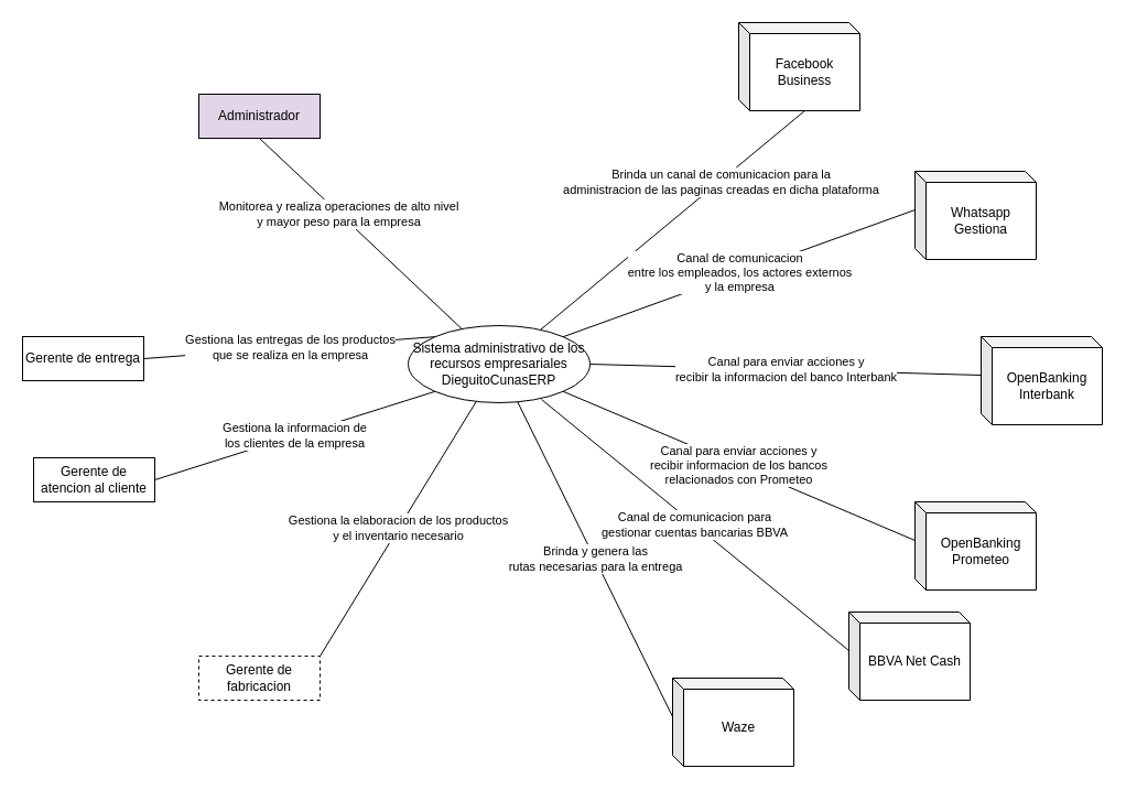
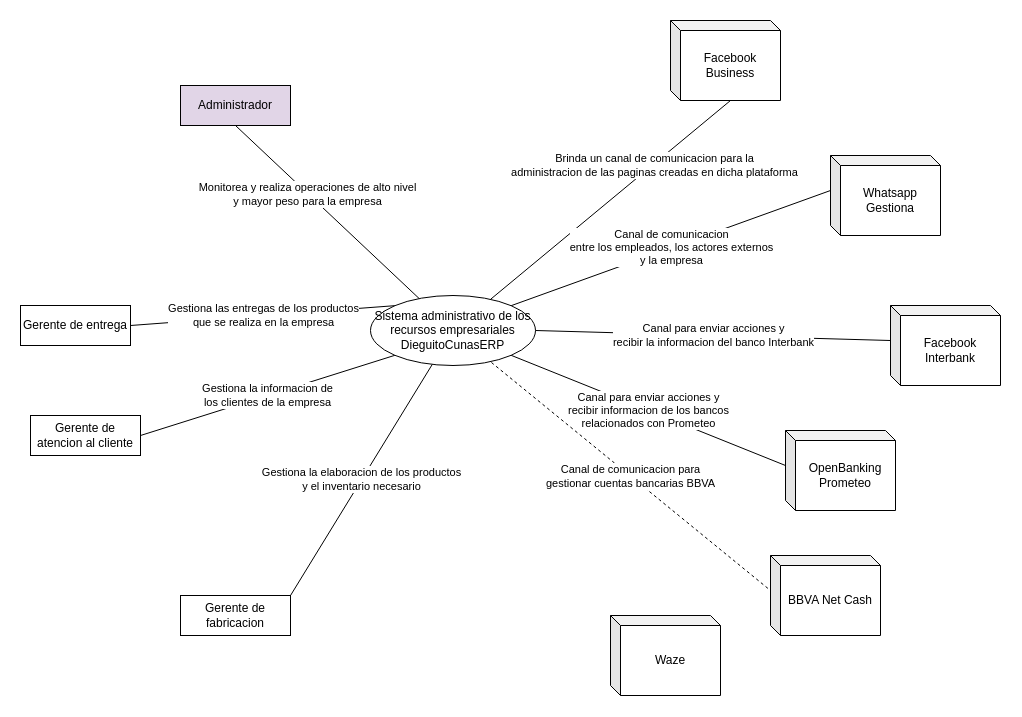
  <mxCell id="0" />
  <mxCell id="1" parent="0" />
  <mxCell id="2" value="Sistema administrativo de los recursos empresariales DieguitoCunasERP" style="ellipse;whiteSpace=wrap;html=1;" parent="1" vertex="1"><mxGeometry x="370" y="295" width="165" height="70" as="geometry" /></mxCell>
  <mxCell id="3" value="Administrador" style="rounded=0;whiteSpace=wrap;html=1;fillColor=#e1d5e7;" parent="1" vertex="1"><mxGeometry x="180" y="85" width="110" height="40" as="geometry" /></mxCell>
  <mxCell id="4" value="Gerente de entrega" style="rounded=0;whiteSpace=wrap;html=1;" parent="1" vertex="1"><mxGeometry x="20" y="305" width="110" height="40" as="geometry" /></mxCell>
  <mxCell id="5" value="Gerente de atencion al cliente" style="rounded=0;whiteSpace=wrap;html=1;" parent="1" vertex="1"><mxGeometry x="30" y="415" width="110" height="40" as="geometry" /></mxCell>
- <mxCell id="6" value="Gerente de fabricacion" style="rounded=0;whiteSpace=wrap;html=1;dashed=1;" parent="1" vertex="1"><mxGeometry x="180" y="595" width="110" height="40" as="geometry" /></mxCell>
+ <mxCell id="6" value="Gerente de fabricacion" style="rounded=0;whiteSpace=wrap;html=1;" parent="1" vertex="1"><mxGeometry x="180" y="595" width="110" height="40" as="geometry" /></mxCell>
  <mxCell id="7" value="Facebook Business" style="shape=cube;whiteSpace=wrap;html=1;boundedLbl=1;backgroundOutline=1;darkOpacity=0.05;darkOpacity2=0.1;size=10;" parent="1" vertex="1"><mxGeometry x="670" y="20" width="110" height="80" as="geometry" /></mxCell>
  <mxCell id="8" value="Whatsapp Gestiona" style="shape=cube;whiteSpace=wrap;html=1;boundedLbl=1;backgroundOutline=1;darkOpacity=0.05;darkOpacity2=0.1;size=10;" parent="1" vertex="1"><mxGeometry x="830" y="155" width="110" height="80" as="geometry" /></mxCell>
- <mxCell id="9" value="OpenBanking Interbank" style="shape=cube;whiteSpace=wrap;html=1;boundedLbl=1;backgroundOutline=1;darkOpacity=0.05;darkOpacity2=0.1;size=10;" parent="1" vertex="1"><mxGeometry x="890" y="305" width="110" height="80" as="geometry" /></mxCell>
- <mxCell id="10" value="OpenBanking Prometeo" style="shape=cube;whiteSpace=wrap;html=1;boundedLbl=1;backgroundOutline=1;darkOpacity=0.05;darkOpacity2=0.1;size=10;" parent="1" vertex="1"><mxGeometry x="830" y="455" width="110" height="80" as="geometry" /></mxCell>
+ <mxCell id="9" value="Facebook Interbank" style="shape=cube;whiteSpace=wrap;html=1;boundedLbl=1;backgroundOutline=1;darkOpacity=0.05;darkOpacity2=0.1;size=10;" parent="1" vertex="1"><mxGeometry x="890" y="305" width="110" height="80" as="geometry" /></mxCell>
+ <mxCell id="10" value="OpenBanking Prometeo" style="shape=cube;whiteSpace=wrap;html=1;boundedLbl=1;backgroundOutline=1;darkOpacity=0.05;darkOpacity2=0.1;size=10;" parent="1" vertex="1"><mxGeometry x="785" y="430" width="110" height="80" as="geometry" /></mxCell>
  <mxCell id="11" value="BBVA Net Cash" style="shape=cube;whiteSpace=wrap;html=1;boundedLbl=1;backgroundOutline=1;darkOpacity=0.05;darkOpacity2=0.1;size=10;" parent="1" vertex="1"><mxGeometry x="770" y="555" width="110" height="80" as="geometry" /></mxCell>
  <mxCell id="12" value="Waze" style="shape=cube;whiteSpace=wrap;html=1;boundedLbl=1;backgroundOutline=1;darkOpacity=0.05;darkOpacity2=0.1;size=10;" parent="1" vertex="1"><mxGeometry x="610" y="615" width="110" height="80" as="geometry" /></mxCell>
  <mxCell id="13" value="" style="endArrow=none;html=1;exitX=0.5;exitY=1;exitDx=0;exitDy=0;" parent="1" source="3" target="2" edge="1"><mxGeometry width="50" height="50" relative="1" as="geometry"><mxPoint x="360" y="245" as="sourcePoint" /><mxPoint x="410" y="195" as="targetPoint" /></mxGeometry></mxCell>
  <mxCell id="14" value="Monitorea y realiza operaciones de alto nivel &lt;br&gt;y mayor peso para la empresa" style="edgeLabel;html=1;align=center;verticalAlign=middle;resizable=0;points=[];" parent="13" vertex="1" connectable="0"><mxGeometry x="-0.212" y="-1" relative="1" as="geometry"><mxPoint as="offset" /></mxGeometry></mxCell>
  <mxCell id="15" value="Gestiona las entregas de los productos &lt;br&gt;que se realiza en la empresa" style="endArrow=none;html=1;exitX=1;exitY=0.5;exitDx=0;exitDy=0;entryX=0;entryY=0;entryDx=0;entryDy=0;" parent="1" source="4" target="2" edge="1"><mxGeometry width="50" height="50" relative="1" as="geometry"><mxPoint x="220" y="445" as="sourcePoint" /><mxPoint x="270" y="395" as="targetPoint" /></mxGeometry></mxCell>
  <mxCell id="16" value="Gestiona la informacion de &lt;br&gt;los clientes de la empresa" style="endArrow=none;html=1;exitX=1;exitY=0.5;exitDx=0;exitDy=0;entryX=0;entryY=1;entryDx=0;entryDy=0;" parent="1" source="5" target="2" edge="1"><mxGeometry width="50" height="50" relative="1" as="geometry"><mxPoint x="290" y="475" as="sourcePoint" /><mxPoint x="340" y="425" as="targetPoint" /></mxGeometry></mxCell>
  <mxCell id="17" value="Gestiona la elaboracion de los productos &lt;br&gt;y el inventario necesario" style="endArrow=none;html=1;exitX=1;exitY=0;exitDx=0;exitDy=0;" parent="1" source="6" target="2" edge="1"><mxGeometry width="50" height="50" relative="1" as="geometry"><mxPoint x="330" y="585" as="sourcePoint" /><mxPoint x="340" y="435" as="targetPoint" /></mxGeometry></mxCell>
  <mxCell id="18" value="" style="endArrow=none;html=1;entryX=0;entryY=0;entryDx=60;entryDy=80;entryPerimeter=0;" parent="1" source="2" target="7" edge="1"><mxGeometry width="50" height="50" relative="1" as="geometry"><mxPoint x="600" y="255" as="sourcePoint" /><mxPoint x="650" y="205" as="targetPoint" /></mxGeometry></mxCell>
  <mxCell id="19" value="Brinda un canal de comunicacion para la &lt;br&gt;administracion de las paginas creadas en dicha plataforma" style="edgeLabel;html=1;align=center;verticalAlign=middle;resizable=0;points=[];" parent="18" vertex="1" connectable="0"><mxGeometry x="0.357" y="-1" relative="1" as="geometry"><mxPoint as="offset" /></mxGeometry></mxCell>
  <mxCell id="20" value="Canal de comunicacion &lt;br&gt;entre los empleados, los actores externos&lt;br&gt;y la empresa" style="endArrow=none;html=1;entryX=0;entryY=0;entryDx=0;entryDy=35;entryPerimeter=0;exitX=1;exitY=0;exitDx=0;exitDy=0;" parent="1" source="2" target="8" edge="1"><mxGeometry width="50" height="50" relative="1" as="geometry"><mxPoint x="630" y="315" as="sourcePoint" /><mxPoint x="680" y="265" as="targetPoint" /></mxGeometry></mxCell>
  <mxCell id="21" value="Canal para enviar acciones y &lt;br&gt;recibir la informacion del banco Interbank" style="endArrow=none;html=1;exitX=1;exitY=0.5;exitDx=0;exitDy=0;entryX=0;entryY=0;entryDx=0;entryDy=35;entryPerimeter=0;" parent="1" source="2" target="9" edge="1"><mxGeometry width="50" height="50" relative="1" as="geometry"><mxPoint x="660" y="365" as="sourcePoint" /><mxPoint x="710" y="315" as="targetPoint" /></mxGeometry></mxCell>
  <mxCell id="22" value="Canal para enviar acciones y &lt;br&gt;recibir informacion de los bancos &lt;br&gt;relacionados con Prometeo" style="endArrow=none;html=1;exitX=1;exitY=1;exitDx=0;exitDy=0;entryX=0;entryY=0;entryDx=0;entryDy=35;entryPerimeter=0;" parent="1" source="2" target="10" edge="1"><mxGeometry width="50" height="50" relative="1" as="geometry"><mxPoint x="670" y="455" as="sourcePoint" /><mxPoint x="720" y="405" as="targetPoint" /></mxGeometry></mxCell>
- <mxCell id="23" value="Canal de comunicacion para &lt;br&gt;gestionar cuentas bancarias BBVA" style="endArrow=none;html=1;exitX=0.733;exitY=0.957;exitDx=0;exitDy=0;entryX=0;entryY=0;entryDx=0;entryDy=35;entryPerimeter=0;exitPerimeter=0;" parent="1" source="2" target="11" edge="1"><mxGeometry width="50" height="50" relative="1" as="geometry"><mxPoint x="660" y="495" as="sourcePoint" /><mxPoint x="710" y="445" as="targetPoint" /></mxGeometry></mxCell>
- <mxCell id="24" value="Brinda y genera las &lt;br&gt;rutas necesarias para la entrega" style="endArrow=none;html=1;entryX=0;entryY=0;entryDx=0;entryDy=35;entryPerimeter=0;" parent="1" source="2" target="12" edge="1"><mxGeometry width="50" height="50" relative="1" as="geometry"><mxPoint x="550" y="565" as="sourcePoint" /><mxPoint x="600" y="515" as="targetPoint" /></mxGeometry></mxCell>
+ <mxCell id="23" value="Canal de comunicacion para &lt;br&gt;gestionar cuentas bancarias BBVA" style="endArrow=none;html=1;exitX=0.733;exitY=0.957;exitDx=0;exitDy=0;entryX=0;entryY=0;entryDx=0;entryDy=35;entryPerimeter=0;exitPerimeter=0;dashed=1;" parent="1" source="2" target="11" edge="1"><mxGeometry width="50" height="50" relative="1" as="geometry"><mxPoint x="660" y="495" as="sourcePoint" /><mxPoint x="710" y="445" as="targetPoint" /></mxGeometry></mxCell>
